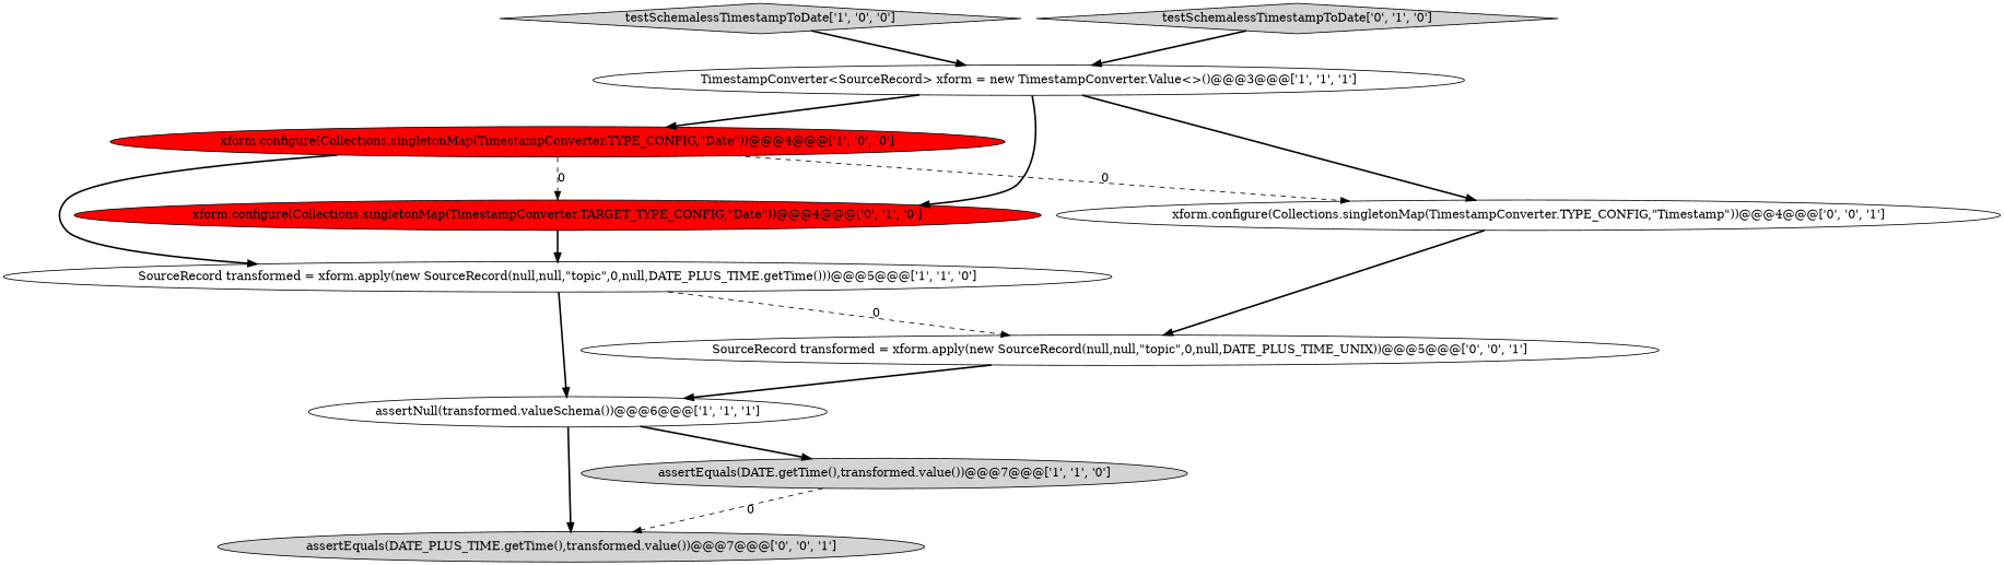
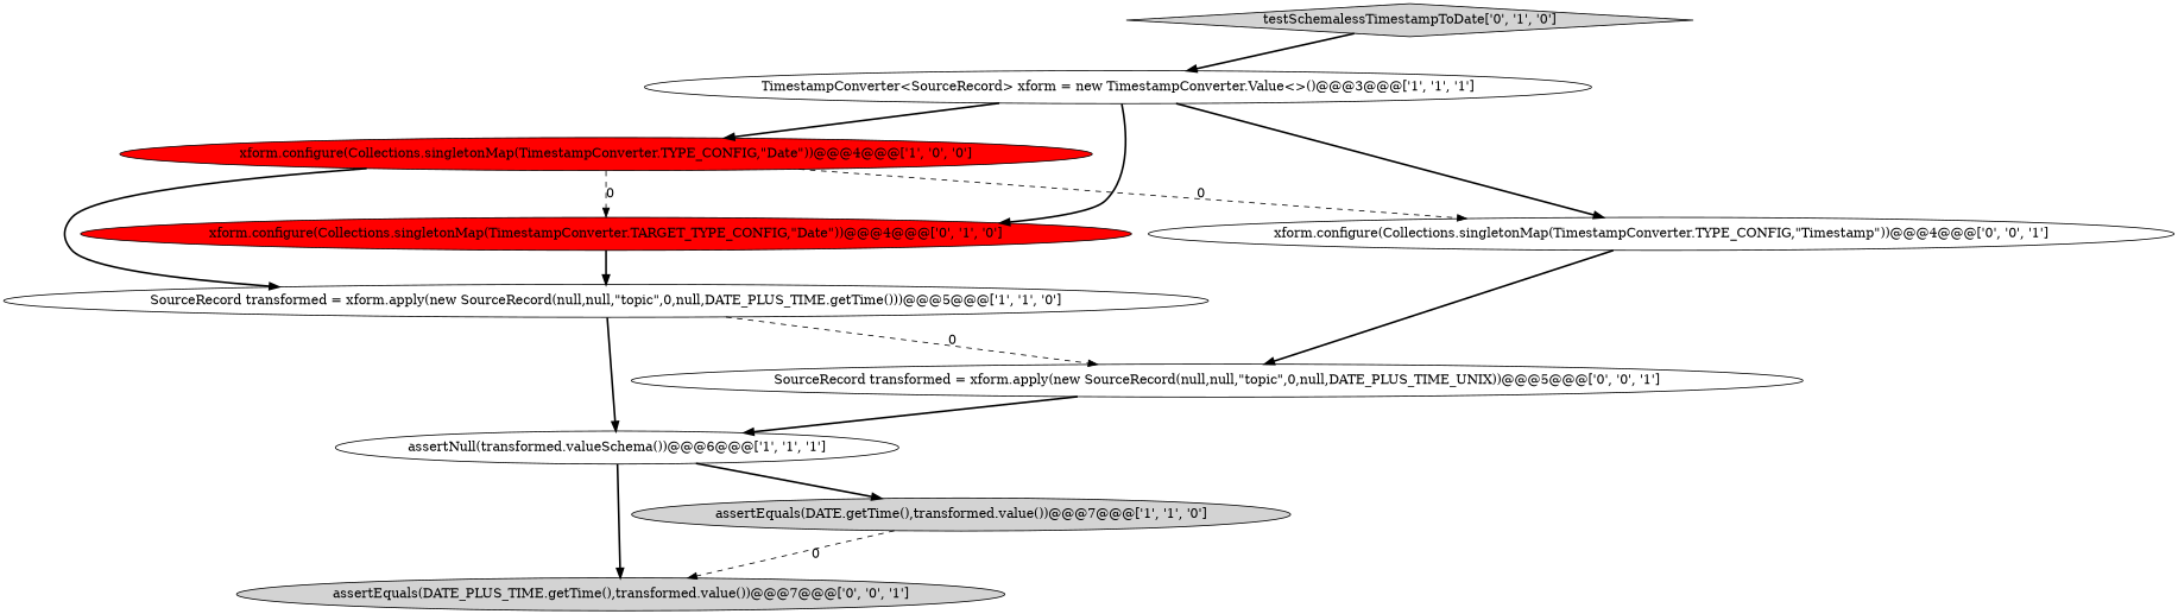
  digraph {
    node [fillcolor=white shape=ellipse style=filled]
    edge [style=bold]
    n1 [label="TimestampConverter<SourceRecord> xform = new TimestampConverter.Value<>()@@@3@@@['1', '1', '1']"]
    n2 [fillcolor=red label="xform.configure(Collections.singletonMap(TimestampConverter.TYPE_CONFIG,\"Date\"))@@@4@@@['1', '0', '0']"]
    n3 [label="xform.configure(Collections.singletonMap(TimestampConverter.TYPE_CONFIG,\"Timestamp\"))@@@4@@@['0', '0', '1']"]
    n4 [fillcolor=red label="xform.configure(Collections.singletonMap(TimestampConverter.TARGET_TYPE_CONFIG,\"Date\"))@@@4@@@['0', '1', '0']"]
    n5 [label="SourceRecord transformed = xform.apply(new SourceRecord(null,null,\"topic\",0,null,DATE_PLUS_TIME.getTime()))@@@5@@@['1', '1', '0']"]
    n6 [label="SourceRecord transformed = xform.apply(new SourceRecord(null,null,\"topic\",0,null,DATE_PLUS_TIME_UNIX))@@@5@@@['0', '0', '1']"]
    n7 [label="assertNull(transformed.valueSchema())@@@6@@@['1', '1', '1']"]
    n8 [fillcolor=lightgray label="assertEquals(DATE_PLUS_TIME.getTime(),transformed.value())@@@7@@@['0', '0', '1']"]
    n9 [fillcolor=lightgray label="assertEquals(DATE.getTime(),transformed.value())@@@7@@@['1', '1', '0']"]
-   n10 [fillcolor=lightgray label="testSchemalessTimestampToDate['1', '0', '0']" shape=diamond]
    n11 [fillcolor=lightgray label="testSchemalessTimestampToDate['0', '1', '0']" shape=diamond]
    n1 -> n2
    n1 -> n3
    n1 -> n4
    n2 -> n3 [label=0 style=dashed]
    n2 -> n4 [label=0 style=dashed]
    n2 -> n5
    n3 -> n6
    n4 -> n5
    n5 -> n6 [label=0 style=dashed]
    n5 -> n7
    n6 -> n7
    n7 -> n8
    n7 -> n9
    n9 -> n8 [label=0 style=dashed]
-   n10 -> n1
    n11 -> n1
  }
